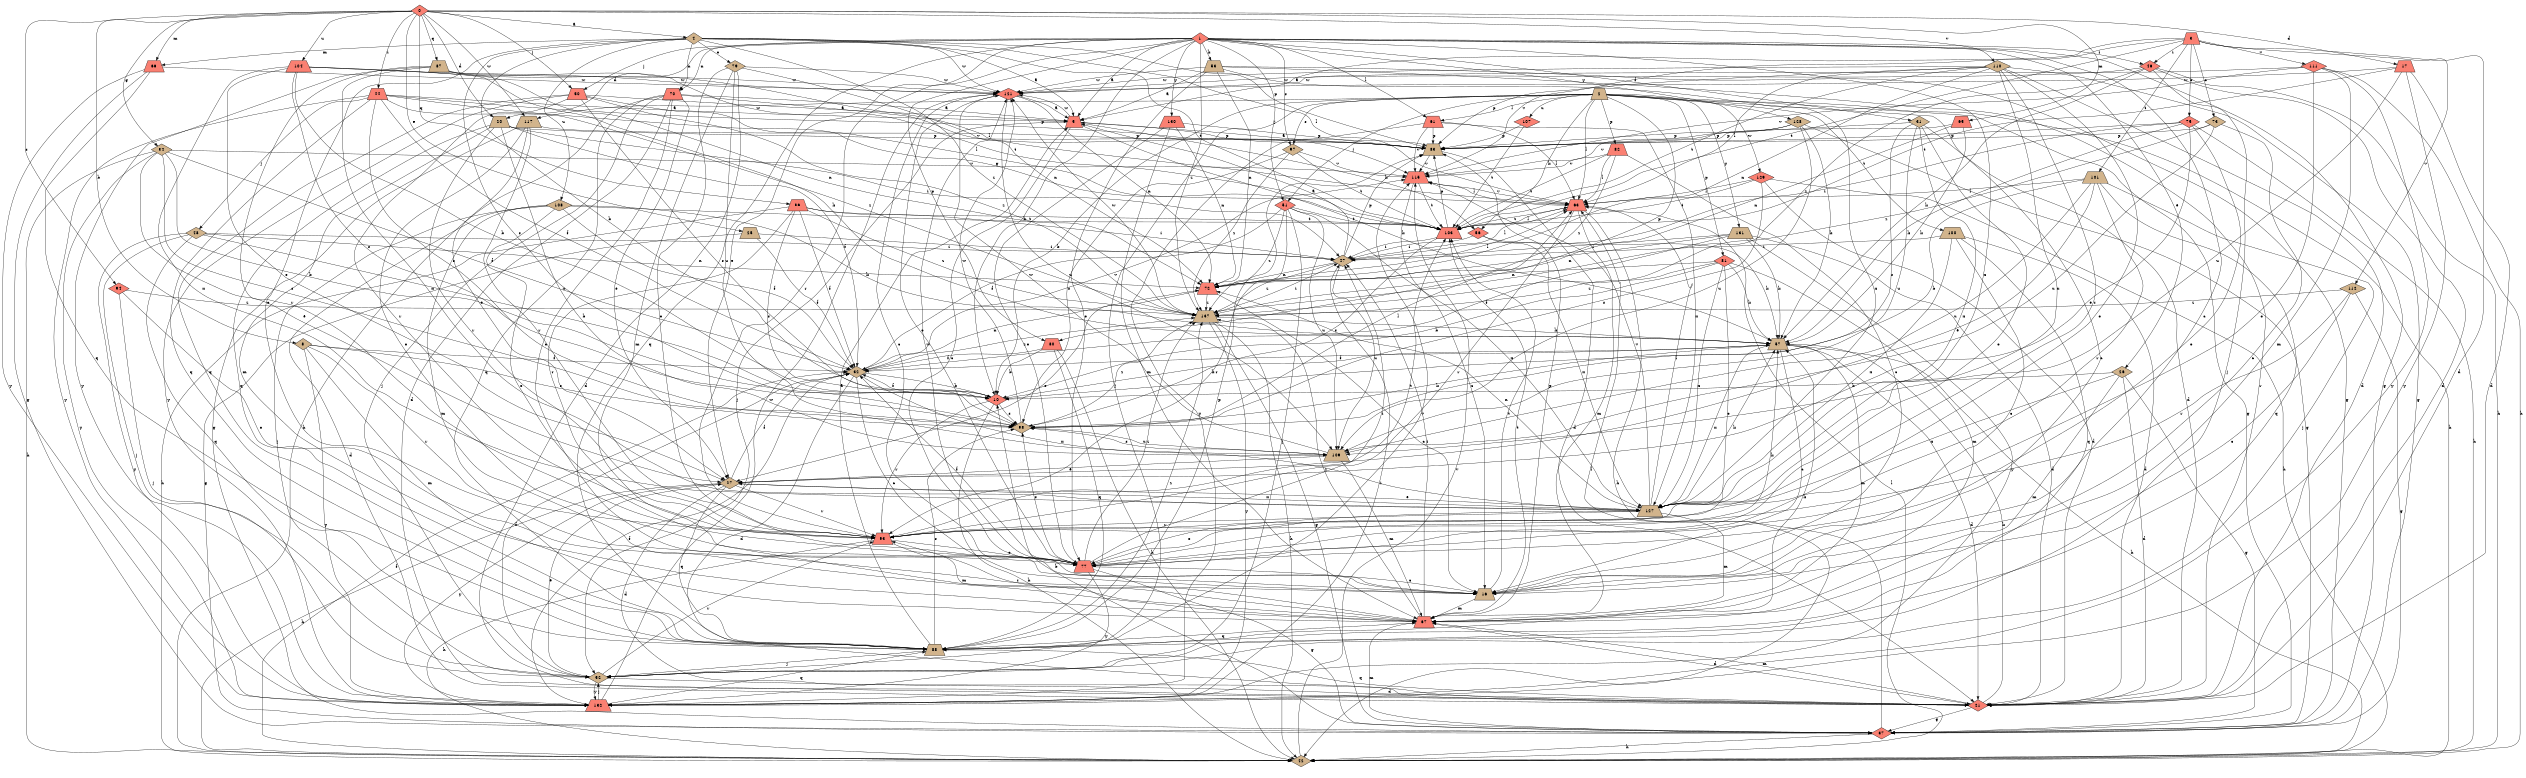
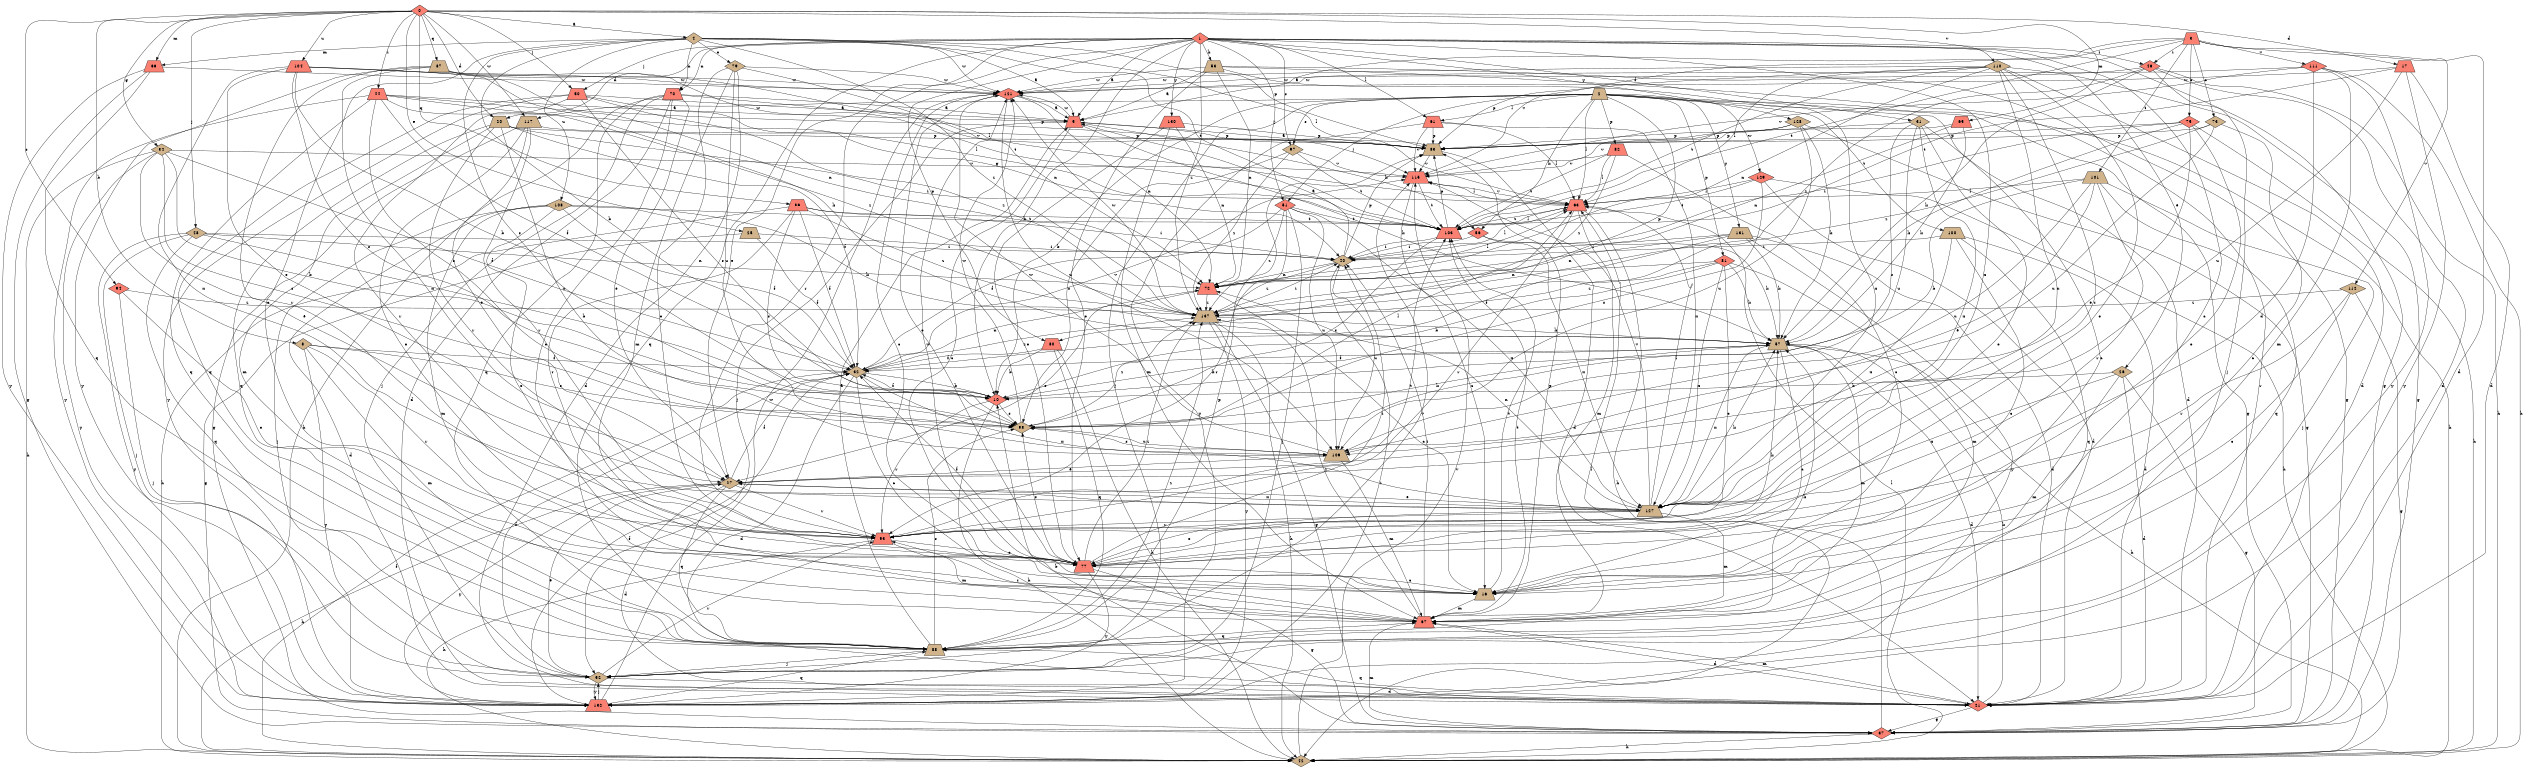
  strict digraph {
    node [fillcolor=salmon shape=trapezium style=filled]
    0 [shape=diamond]
    4 [fillcolor=tan shape=diamond]
    8 [fillcolor=tan shape=diamond]
    17
    20 [fillcolor=tan]
    25 [fillcolor=tan]
    34 [fillcolor=tan shape=diamond]
    44
    48 [fillcolor=tan shape=diamond]
    50
    65
    66
    86
    87 [fillcolor=tan]
    94 [shape=diamond]
    104
    110 [fillcolor=tan shape=diamond]
    117 [fillcolor=tan]
    5
    10 [shape=diamond]
    70
    137 [fillcolor=tan]
    63
    103
    n25 [fillcolor=tan label=79 shape=diamond]
    77
    83 [fillcolor=tan]
    98 [fillcolor=tan shape=diamond]
    108 [fillcolor=tan shape=diamond]
    121 [shape=diamond]
    93
    32 [fillcolor=tan shape=diamond]
    67
    132
    21 [shape=diamond]
    109 [fillcolor=tan]
    88 [fillcolor=tan]
-   47 [fillcolor=tan shape=diamond]
+   47 [fillcolor=tan shape=diamond label=40]
    37 [shape=diamond]
    27 [fillcolor=tan shape=diamond]
    42 [fillcolor=tan shape=diamond]
    115
    52 [fillcolor=tan shape=diamond]
    72
    57 [fillcolor=tan]
    127 [fillcolor=tan]
    1 [shape=diamond]
    16 [fillcolor=tan]
    26 [fillcolor=tan shape=diamond]
    31 [fillcolor=tan shape=diamond]
    46 [shape=diamond]
    51 [shape=diamond]
    53 [fillcolor=tan]
    61
    80
    97 [fillcolor=tan shape=diamond]
    128 [fillcolor=tan shape=diamond]
    130
    56 [shape=diamond]
    2 [fillcolor=tan]
    81 [shape=diamond]
    82
    100 [fillcolor=tan]
-   107 [shape=diamond]
    n65 [label=129 shape=diamond]
    131 [fillcolor=tan]
    3
    73 [fillcolor=tan shape=diamond]
    75 [shape=diamond]
    101 [fillcolor=tan]
    111 [shape=diamond]
    112 [fillcolor=tan shape=diamond]
    0 -> 4 [label=a]
    0 -> 8 [label=b]
    0 -> 17 [label=d]
    0 -> 20 [label=d]
    0 -> 25 [label=e]
    0 -> 34 [label=g]
    0 -> 44 [label=i]
-   44 -> 48 [label=j]
+   0 -> 48 [label=j]
    0 -> 50 [label=j]
    0 -> 65 [label=m]
    0 -> 66 [label=m]
    0 -> 86 [label=q]
    0 -> 87 [label=q]
    0 -> 94 [label=s]
    0 -> 104 [label=u]
    0 -> 110 [label=v]
    0 -> 117 [label=w]
    4 -> 66 [label=m]
    4 -> 5 [label=a]
    4 -> 10 [label=b]
    4 -> 70 [label=n]
    4 -> 137 [label=z]
    4 -> 63 [label=l]
    4 -> 103 [label=t]
    4 -> n25 [label=o]
    4 -> 77 [label=o]
    4 -> 83 [label=p]
    4 -> 98 [label=s]
    4 -> 108 [label=u]
    4 -> 121 [label=w]
    8 -> 98 [label=s]
    8 -> 93 [label=r]
    8 -> 32 [label=f]
    8 -> 67 [label=m]
    8 -> 132 [label=y]
    17 -> 103 [label=t]
    17 -> 121 [label=w]
    17 -> 132 [label=y]
    17 -> 21 [label=d]
    17 -> 109 [label=u]
    20 -> 83 [label=p]
    20 -> 93 [label=r]
    20 -> 32 [label=f]
    20 -> 67 [label=m]
    20 -> 109 [label=u]
    20 -> 88 [label=q]
    20 -> 47 [label=i]
    25 -> 32 [label=f]
    25 -> 47 [label=i]
    25 -> 37 [label=g]
    34 -> 10 [label=b]
    34 -> 98 [label=s]
    34 -> 32 [label=f]
    34 -> 132 [label=y]
    34 -> 27 [label=e]
    34 -> 42 [label=h]
    34 -> 115 [label=v]
    44 -> 5 [label=a]
    44 -> 137 [label=z]
    44 -> 103 [label=g]
    44 -> 83 [label=p]
    44 -> 98 [label=s]
    44 -> 32 [label=f]
    44 -> 132 [label=y]
    44 -> 88 [label=q]
    48 -> 10 [label=b]
    48 -> 132 [label=y]
    48 -> 88 [label=q]
    48 -> 47 [label=i]
    48 -> 52 [label=j]
    48 -> 72 [label=n]
    50 -> 5 [label=a]
    50 -> 137 [label=z]
    50 -> 63 [label=l]
    50 -> 98 [label=s]
    50 -> 93 [label=r]
    50 -> 132 [label=y]
    50 -> 88 [label=q]
    65 -> 83 [label=p]
    65 -> 72 [label=n]
    65 -> 57 [label=k]
    66 -> 121 [label=w]
    66 -> 132 [label=y]
    66 -> 88 [label=q]
    66 -> 37 [label=g]
    86 -> 137 [label=z]
    86 -> 103 [label=t]
    86 -> 98 [label=s]
    86 -> 93 [label=r]
    86 -> 32 [label=f]
    86 -> 47 [label=i]
    86 -> 42 [label=h]
    87 -> 63 [label=l]
    87 -> 103 [label=t]
    87 -> 121 [label=w]
    87 -> 93 [label=r]
    87 -> 132 [label=y]
    87 -> 127 [label=x]
    94 -> 137 [label=z]
    94 -> 77 [label=o]
    94 -> 52 [label=j]
    104 -> 10 [label=b]
    104 -> 98 [label=s]
    104 -> 121 [label=w]
    104 -> 27 [label=e]
    104 -> 72 [label=n]
    104 -> 57 [label=k]
    104 -> 127 [label=x]
    110 -> 63 [label=l]
    110 -> 103 [label=t]
    110 -> 77 [label=o]
    110 -> 83 [label=p]
    110 -> 121 [label=w]
    110 -> 93 [label=r]
    110 -> 21 [label=d]
    110 -> 37 [label=g]
    110 -> 72 [label=n]
    110 -> 127 [label=x]
    117 -> 77 [label=o]
    117 -> 83 [label=p]
    117 -> 93 [label=r]
    117 -> 37 [label=g]
    117 -> 27 [label=e]
    5 -> 83 [label=p]
    5 -> 121 [label=w]
    5 -> 52 [label=j]
    5 -> 57 [label=k]
    5 -> 16 [label=c]
    5 -> 56 [label=k]
    10 -> 98 [label=s]
    10 -> 93 [label=r]
    10 -> 32 [label=f]
    10 -> 42 [label=h]
    10 -> 57 [label=k]
    70 -> 5 [label=a]
    70 -> 21 [label=d]
    70 -> 88 [label=q]
    70 -> 27 [label=e]
    70 -> 42 [label=h]
    70 -> 115 [label=v]
    70 -> 52 [label=j]
    70 -> 16 [label=c]
    137 -> 121 [label=w]
    137 -> 132 [label=y]
    137 -> 47 [label=i]
    137 -> 37 [label=g]
    137 -> 42 [label=h]
    137 -> 57 [label=k]
    63 -> 103 [label=t]
    63 -> 93 [label=r]
    63 -> 67 [label=m]
    63 -> 42 [label=h]
    63 -> 115 [label=v]
    103 -> 63 [label=l]
    103 -> 83 [label=p]
    103 -> 98 [label=s]
    103 -> 47 [label=i]
    n25 -> 77 [label=o]
    n25 -> 121 [label=w]
    n25 -> 67 [label=m]
    n25 -> 21 [label=d]
    n25 -> 109 [label=u]
    n25 -> 72 [label=n]
    77 -> 137 [label=z]
    77 -> 98 [label=s]
    77 -> 32 [label=f]
    77 -> 132 [label=y]
    77 -> 47 [label=i]
    77 -> 37 [label=g]
    77 -> 57 [label=k]
    77 -> 16 [label=c]
    83 -> 5 [label=a]
    83 -> 21 [label=d]
    83 -> 115 [label=v]
    98 -> 137 [label=z]
    98 -> 63 [label=l]
    98 -> 121 [label=w]
    98 -> 109 [label=u]
    98 -> 57 [label=k]
    108 -> 103 [label=t]
    108 -> 77 [label=o]
    108 -> 32 [label=f]
    108 -> 67 [label=m]
    108 -> 21 [label=d]
    108 -> 52 [label=j]
    108 -> 57 [label=k]
    121 -> 5 [label=a]
    121 -> 77 [label=o]
    121 -> 109 [label=u]
    121 -> 72 [label=n]
    121 -> 16 [label=c]
    93 -> 103 [label=t]
    93 -> 77 [label=o]
    93 -> 67 [label=m]
    93 -> 42 [label=h]
    32 -> 10 [label=b]
    32 -> 137 [label=z]
    32 -> 21 [label=d]
    32 -> 115 [label=v]
    32 -> 72 [label=n]
    32 -> 127 [label=x]
    32 -> 16 [label=c]
    67 -> 137 [label=z]
    67 -> 103 [label=t]
    67 -> 83 [label=p]
    67 -> 93 [label=r]
    67 -> 21 [label=d]
    67 -> 88 [label=q]
    67 -> 47 [label=i]
    132 -> 121 [label=w]
    132 -> 32 [label=f]
    132 -> 88 [label=q]
    132 -> 47 [label=i]
    132 -> 52 [label=j]
    21 -> 67 [label=m]
    21 -> 88 [label=q]
    21 -> 37 [label=g]
    21 -> 57 [label=k]
    109 -> 98 [label=s]
    109 -> 121 [label=w]
    109 -> 67 [label=m]
    109 -> 27 [label=e]
    88 -> 5 [label=a]
    88 -> 137 [label=z]
    88 -> 83 [label=p]
    88 -> 98 [label=s]
    88 -> 115 [label=v]
    88 -> 52 [label=j]
    88 -> 57 [label=k]
    47 -> 5 [label=a]
    47 -> 137 [label=z]
    47 -> 63 [label=l]
    47 -> 83 [label=p]
    47 -> 109 [label=u]
    47 -> 72 [label=n]
    37 -> 10 [label=b]
    37 -> 63 [label=l]
    37 -> 67 [label=m]
    37 -> 42 [label=h]
    27 -> 93 [label=r]
    27 -> 32 [label=f]
    27 -> 132 [label=y]
    27 -> 21 [label=d]
    27 -> 88 [label=q]
    27 -> 42 [label=h]
    27 -> 127 [label=x]
    42 -> 63 [label=l]
    42 -> 32 [label=f]
    42 -> 115 [label=v]
    115 -> 63 [label=l]
    115 -> 103 [label=t]
    115 -> 16 [label=c]
    52 -> 93 [label=r]
    52 -> 32 [label=f]
    52 -> 132 [label=y]
    52 -> 21 [label=d]
    52 -> 27 [label=e]
    72 -> 137 [label=z]
    72 -> 63 [label=l]
    72 -> 27 [label=e]
    72 -> 16 [label=c]
    57 -> 32 [label=f]
    57 -> 67 [label=m]
    57 -> 21 [label=d]
    57 -> 42 [label=h]
    57 -> 127 [label=x]
    57 -> 16 [label=c]
    127 -> 63 [label=l]
    127 -> 77 [label=o]
    127 -> 93 [label=r]
    127 -> 67 [label=m]
    127 -> 27 [label=e]
    127 -> 115 [label=v]
    127 -> 72 [label=n]
    127 -> 57 [label=k]
    1 -> 20 [label=d]
    1 -> 50 [label=j]
    1 -> 5 [label=a]
    1 -> 10 [label=b]
    1 -> 70 [label=n]
    1 -> 137 [label=z]
    1 -> 93 [label=r]
    1 -> 88 [label=q]
    1 -> 37 [label=g]
    1 -> 27 [label=e]
    1 -> 127 [label=x]
    1 -> 16 [label=c]
    1 -> 26 [label=e]
    1 -> 31 [label=f]
    1 -> 46 [label=i]
    1 -> 51 [label=j]
    1 -> 53 [label=k]
    1 -> 61 [label=l]
    1 -> 80 [label=p]
    1 -> 97 [label=s]
    1 -> 128 [label=y]
    1 -> 130 [label=y]
    16 -> 103 [label=t]
    16 -> 121 [label=w]
    16 -> 67 [label=m]
    26 -> 10 [label=b]
    26 -> 67 [label=m]
    26 -> 21 [label=d]
    26 -> 37 [label=g]
    26 -> 127 [label=x]
    31 -> 77 [label=o]
    31 -> 83 [label=p]
    31 -> 98 [label=s]
    31 -> 109 [label=u]
    31 -> 127 [label=x]
    31 -> 16 [label=c]
    46 -> 137 [label=z]
    46 -> 121 [label=w]
    46 -> 21 [label=d]
    46 -> 42 [label=h]
    46 -> 52 [label=j]
    46 -> 57 [label=k]
    51 -> 137 [label=z]
    51 -> 103 [label=t]
    51 -> 93 [label=r]
    51 -> 32 [label=f]
    51 -> 109 [label=u]
    51 -> 52 [label=j]
    51 -> 127 [label=x]
    53 -> 5 [label=a]
    53 -> 77 [label=o]
    53 -> 121 [label=w]
    53 -> 21 [label=r]
    53 -> 37 [label=g]
    53 -> 72 [label=n]
    53 -> 127 [label=x]
    61 -> 63 [label=l]
    61 -> 83 [label=p]
    61 -> 132 [label=y]
    61 -> 115 [label=v]
    61 -> 127 [label=x]
    80 -> 10 [label=b]
    80 -> 32 [label=f]
    80 -> 88 [label=q]
    80 -> 42 [label=h]
    97 -> 137 [label=z]
    97 -> 103 [label=t]
    97 -> 98 [label=s]
    97 -> 115 [label=v]
    128 -> 83 [label=p]
    128 -> 109 [label=u]
    128 -> 37 [label=g]
    128 -> 115 [label=v]
    128 -> 57 [label=k]
    130 -> 77 [label=o]
    130 -> 83 [label=p]
    130 -> 67 [label=m]
    130 -> 72 [label=n]
    56 -> 47 [label=i]
    56 -> 57 [label=k]
    56 -> 127 [label=x]
    2 -> 117 [label=w]
    2 -> 10 [label=b]
    2 -> 63 [label=l]
    2 -> 21 [label=d]
    2 -> 37 [label=g]
    2 -> 42 [label=h]
    2 -> 52 [label=j]
    2 -> 51 [label=j]
    2 -> 61 [label=l]
    2 -> 80 [label=p]
    2 -> 97 [label=s]
    2 -> 56 [label=k]
    2 -> 81 [label=p]
    2 -> 82 [label=p]
    2 -> 100 [label=t]
-   2 -> 107 [label=u]
    2 -> n65 [label=w]
    2 -> 131 [label=y]
    81 -> 10 [label=b]
    81 -> 137 [label=z]
    81 -> 77 [label=o]
    81 -> 67 [label=m]
    81 -> 72 [label=n]
    81 -> 57 [label=k]
    81 -> 127 [label=x]
    82 -> 137 [label=z]
    82 -> 63 [label=l]
    82 -> 103 [label=t]
    82 -> 115 [label=v]
    82 -> 16 [label=c]
    100 -> 21 [label=d]
    100 -> 88 [label=q]
    100 -> 47 [label=i]
    100 -> 127 [label=x]
    100 -> 16 [label=c]
-   107 -> 103 [label=t]
-   107 -> 83 [label=p]
    n65 -> 63 [label=l]
    n65 -> 103 [label=t]
    n65 -> 98 [label=s]
    n65 -> 21 [label=d]
    n65 -> 42 [label=h]
    131 -> 32 [label=f]
    131 -> 132 [label=y]
    131 -> 21 [label=d]
    131 -> 47 [label=i]
    131 -> 72 [label=n]
    131 -> 57 [label=k]
    3 -> 5 [label=a]
    3 -> 103 [label=t]
    3 -> 21 [label=d]
    3 -> 115 [label=v]
    3 -> 46 [label=i]
    3 -> 73 [label=o]
    3 -> 75 [label=o]
    3 -> 101 [label=t]
    3 -> 111 [label=v]
    3 -> 112 [label=v]
    73 -> 137 [label=z]
    73 -> 83 [label=p]
    73 -> 109 [label=u]
    73 -> 16 [label=c]
    75 -> 77 [label=o]
    75 -> 83 [label=p]
    75 -> 47 [label=i]
    75 -> 27 [label=e]
    75 -> 42 [label=h]
    75 -> 57 [label=k]
    101 -> 10 [label=b]
    101 -> 63 [label=l]
    101 -> 93 [label=r]
    101 -> 109 [label=u]
    101 -> 88 [label=q]
    101 -> 27 [label=e]
    101 -> 52 [label=j]
-   111 -> 77 [label=o]
+   111 -> 77 [label=d]
    111 -> 121 [label=w]
    111 -> 67 [label=m]
    111 -> 132 [label=y]
    111 -> 42 [label=h]
    111 -> 115 [label=v]
    112 -> 137 [label=z]
    112 -> 93 [label=r]
    112 -> 37 [label=g]
    112 -> 16 [label=c]
  }
